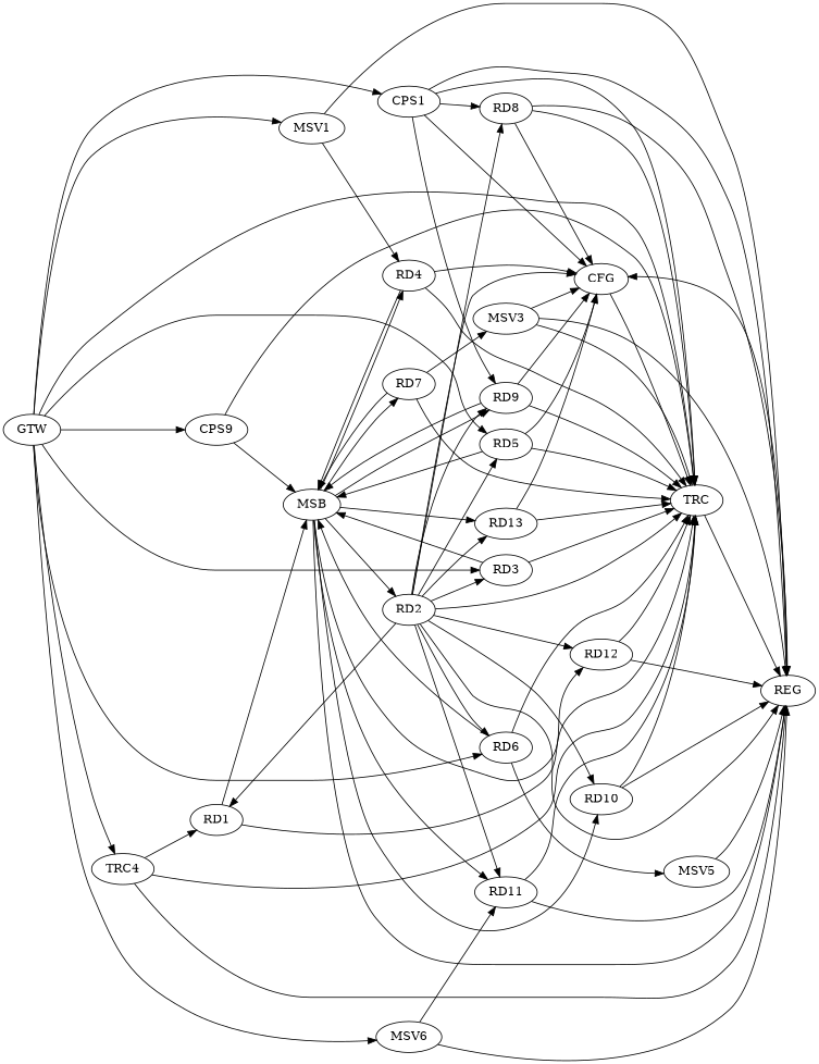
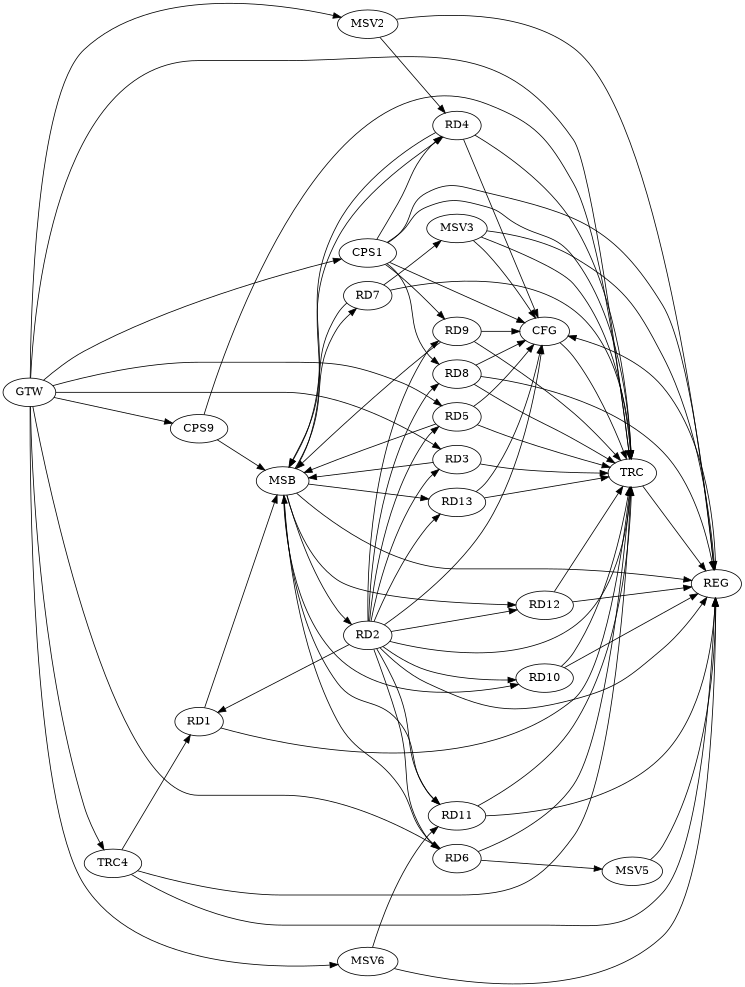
  strict digraph {
    rankdir=LR
    n1 [label=RD1]
    n2 [label=MSB]
    n3 [label=TRC]
    n4 [label=RD2]
    n5 [label=RD9]
    n6 [label=RD10]
    n7 [label=RD11]
    n8 [label=RD12]
    n9 [label=RD13]
    n10 [label=REG]
    n11 [label=RD4]
    n12 [label=RD7]
    n13 [label=RD3]
    n14 [label=RD5]
    n15 [label=RD6]
    n16 [label=RD8]
    n17 [label=CFG]
    n18 [label=MSV5]
    n19 [label=MSV3]
    n20 [label=CPS1]
    n21 [label=CPS9]
    n22 [label=GTW]
-   n23 [label=MSV1]
+   n23 [label=MSV2]
    n24 [label=TRC4]
    n25 [label=MSV6]
    n1 -> n2
    n1 -> n3
    n2 -> n4
-   n2 -> n5
    n2 -> n6
    n2 -> n7
    n2 -> n8
    n2 -> n9
    n2 -> n10
    n2 -> n11
    n2 -> n12
    n3 -> n10
    n4 -> n1
    n4 -> n3
    n4 -> n5
    n4 -> n6
    n4 -> n7
    n4 -> n8
    n4 -> n9
    n4 -> n10
    n4 -> n13
    n4 -> n14
    n4 -> n15
    n4 -> n16
    n4 -> n17
    n5 -> n2
    n5 -> n3
    n5 -> n17
    n6 -> n3
    n6 -> n10
    n7 -> n3
    n7 -> n10
    n8 -> n3
    n8 -> n10
    n9 -> n3
    n9 -> n17
    n10 -> n17
    n11 -> n2
    n11 -> n3
    n11 -> n17
    n12 -> n2
    n12 -> n3
    n12 -> n19
    n13 -> n2
    n13 -> n3
    n14 -> n2
    n14 -> n3
    n14 -> n17
    n15 -> n2
    n15 -> n3
    n15 -> n18
    n16 -> n3
    n16 -> n10
    n16 -> n17
    n17 -> n3
    n18 -> n10
    n19 -> n3
    n19 -> n10
    n19 -> n17
    n20 -> n3
    n20 -> n5
    n20 -> n10
+   n20 -> n11
    n20 -> n16
    n20 -> n17
    n21 -> n2
    n21 -> n3
    n22 -> n3
    n22 -> n13
    n22 -> n14
    n22 -> n15
    n22 -> n20
    n22 -> n21
    n22 -> n23
    n22 -> n24
    n22 -> n25
    n23 -> n10
    n23 -> n11
    n24 -> n1
    n24 -> n3
    n24 -> n10
    n25 -> n7
    n25 -> n10
  }
